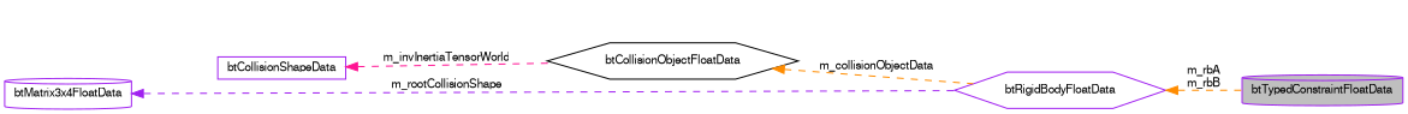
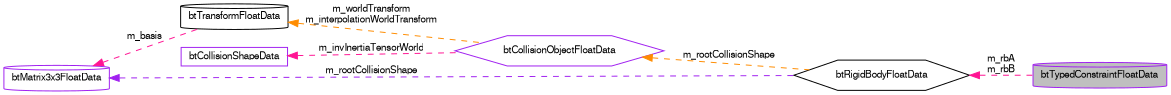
  digraph {
    rankdir=LR
    node [color=purple fontname=FreeSans fontsize=10 shape=cylinder]
    edge [color=darkorange dir=back fontname=FreeSans fontsize=10 labelfontname=FreeSans labelfontsize=10 style=dashed]
    n1 [fillcolor=grey75 fontcolor=black height=0.2 label=btTypedConstraintFloatData style=filled width=0.4]
-   n2 [height=0.2 label=btRigidBodyFloatData shape=hexagon width=0.4]
-   n3 [color=black height=0.2 label=btCollisionObjectFloatData shape=hexagon width=0.4]
+   n2 [color=black height=0.2 label=btRigidBodyFloatData shape=hexagon width=0.4]
+   n3 [height=0.2 label=btCollisionObjectFloatData shape=hexagon width=0.4]
    n4 [height=0.2 label=btCollisionShapeData shape=box width=0.4]
-   n6 [height=0.2 label=btMatrix3x4FloatData width=0.4]
-   n2 -> n1 [label="m_rbA\nm_rbB"]
-   n3 -> n2 [label=m_collisionObjectData]
+   n5 [color=black height=0.2 label=btTransformFloatData width=0.4]
+   n6 [height=0.2 label=btMatrix3x3FloatData width=0.4]
+   n2 -> n1 [color=deeppink label="m_rbA\nm_rbB"]
+   n3 -> n2 [label=m_rootCollisionShape]
    n4 -> n3 [color=deeppink label=m_invInertiaTensorWorld]
+   n5 -> n3 [label="m_worldTransform\nm_interpolationWorldTransform"]
    n6 -> n2 [color=purple label=m_rootCollisionShape]
+   n6 -> n5 [color=deeppink label=m_basis]
  }
